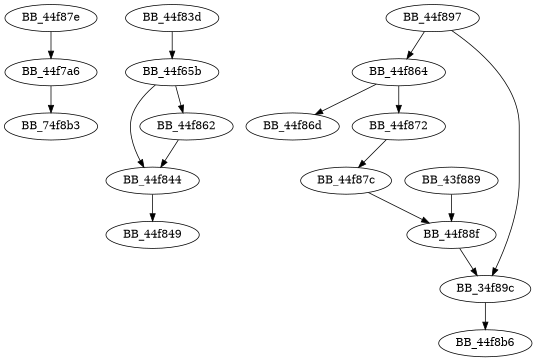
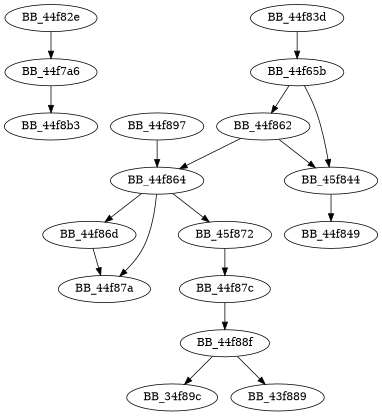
  digraph {
    n1 [label=BB_44f7a6]
-   BB_44f82e [label=BB_44f87e]
+   BB_44f82e
    n3 [label=BB_44f65b]
    BB_44f83d
-   BB_44f8b3 [label=BB_74f8b3]
-   BB_44f844
+   BB_44f8b3
+   BB_44f844 [label=BB_45f844]
    BB_44f849
    BB_44f862
    BB_44f864
    BB_44f86d
-   BB_44f872
+   BB_44f87a
+   BB_44f872 [label=BB_45f872]
    BB_44f87c
    BB_44f88f
    n15 [label=BB_34f89c]
    n16 [label=BB_43f889]
    BB_44f897
-   BB_44f8b6
    n1 -> BB_44f8b3
    BB_44f82e -> n1
    n3 -> BB_44f844
    n3 -> BB_44f862
    BB_44f83d -> n3
    BB_44f844 -> BB_44f849
    BB_44f862 -> BB_44f844
+   BB_44f862 -> BB_44f864
    BB_44f864 -> BB_44f86d
+   BB_44f864 -> BB_44f87a
    BB_44f864 -> BB_44f872
+   BB_44f86d -> BB_44f87a
    BB_44f872 -> BB_44f87c
    BB_44f87c -> BB_44f88f
    BB_44f88f -> n15
-   n15 -> BB_44f8b6
-   n16 -> BB_44f88f
+   BB_44f88f -> n16
    BB_44f897 -> BB_44f864
-   BB_44f897 -> n15
  }
